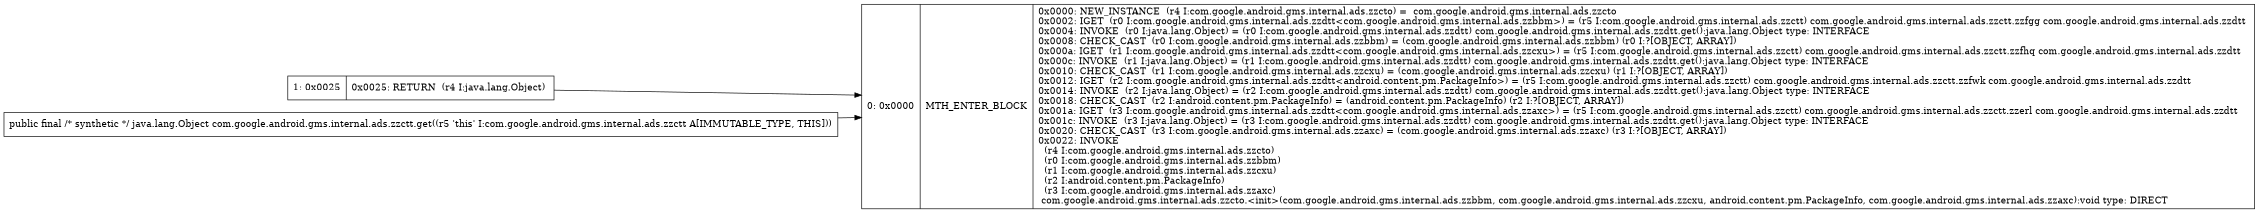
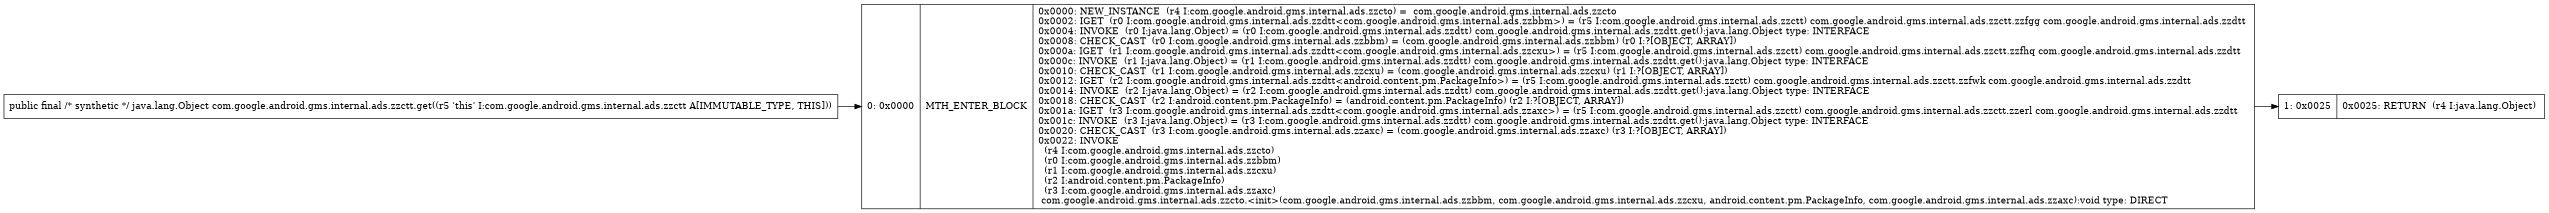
  digraph {
    rankdir=LR
    node [shape=record]
    n1 [label="{0\:\ 0x0000|MTH_ENTER_BLOCK\l|0x0000: NEW_INSTANCE  (r4 I:com.google.android.gms.internal.ads.zzcto) =  com.google.android.gms.internal.ads.zzcto \l0x0002: IGET  (r0 I:com.google.android.gms.internal.ads.zzdtt\<com.google.android.gms.internal.ads.zzbbm\>) = (r5 I:com.google.android.gms.internal.ads.zzctt) com.google.android.gms.internal.ads.zzctt.zzfgg com.google.android.gms.internal.ads.zzdtt \l0x0004: INVOKE  (r0 I:java.lang.Object) = (r0 I:com.google.android.gms.internal.ads.zzdtt) com.google.android.gms.internal.ads.zzdtt.get():java.lang.Object type: INTERFACE \l0x0008: CHECK_CAST  (r0 I:com.google.android.gms.internal.ads.zzbbm) = (com.google.android.gms.internal.ads.zzbbm) (r0 I:?[OBJECT, ARRAY]) \l0x000a: IGET  (r1 I:com.google.android.gms.internal.ads.zzdtt\<com.google.android.gms.internal.ads.zzcxu\>) = (r5 I:com.google.android.gms.internal.ads.zzctt) com.google.android.gms.internal.ads.zzctt.zzfhq com.google.android.gms.internal.ads.zzdtt \l0x000c: INVOKE  (r1 I:java.lang.Object) = (r1 I:com.google.android.gms.internal.ads.zzdtt) com.google.android.gms.internal.ads.zzdtt.get():java.lang.Object type: INTERFACE \l0x0010: CHECK_CAST  (r1 I:com.google.android.gms.internal.ads.zzcxu) = (com.google.android.gms.internal.ads.zzcxu) (r1 I:?[OBJECT, ARRAY]) \l0x0012: IGET  (r2 I:com.google.android.gms.internal.ads.zzdtt\<android.content.pm.PackageInfo\>) = (r5 I:com.google.android.gms.internal.ads.zzctt) com.google.android.gms.internal.ads.zzctt.zzfwk com.google.android.gms.internal.ads.zzdtt \l0x0014: INVOKE  (r2 I:java.lang.Object) = (r2 I:com.google.android.gms.internal.ads.zzdtt) com.google.android.gms.internal.ads.zzdtt.get():java.lang.Object type: INTERFACE \l0x0018: CHECK_CAST  (r2 I:android.content.pm.PackageInfo) = (android.content.pm.PackageInfo) (r2 I:?[OBJECT, ARRAY]) \l0x001a: IGET  (r3 I:com.google.android.gms.internal.ads.zzdtt\<com.google.android.gms.internal.ads.zzaxc\>) = (r5 I:com.google.android.gms.internal.ads.zzctt) com.google.android.gms.internal.ads.zzctt.zzerl com.google.android.gms.internal.ads.zzdtt \l0x001c: INVOKE  (r3 I:java.lang.Object) = (r3 I:com.google.android.gms.internal.ads.zzdtt) com.google.android.gms.internal.ads.zzdtt.get():java.lang.Object type: INTERFACE \l0x0020: CHECK_CAST  (r3 I:com.google.android.gms.internal.ads.zzaxc) = (com.google.android.gms.internal.ads.zzaxc) (r3 I:?[OBJECT, ARRAY]) \l0x0022: INVOKE  \l  (r4 I:com.google.android.gms.internal.ads.zzcto)\l  (r0 I:com.google.android.gms.internal.ads.zzbbm)\l  (r1 I:com.google.android.gms.internal.ads.zzcxu)\l  (r2 I:android.content.pm.PackageInfo)\l  (r3 I:com.google.android.gms.internal.ads.zzaxc)\l com.google.android.gms.internal.ads.zzcto.\<init\>(com.google.android.gms.internal.ads.zzbbm, com.google.android.gms.internal.ads.zzcxu, android.content.pm.PackageInfo, com.google.android.gms.internal.ads.zzaxc):void type: DIRECT \l}"]
    n2 [label="{1\:\ 0x0025|0x0025: RETURN  (r4 I:java.lang.Object) \l}"]
    n3 [label="{public final \/* synthetic *\/ java.lang.Object com.google.android.gms.internal.ads.zzctt.get((r5 'this' I:com.google.android.gms.internal.ads.zzctt A[IMMUTABLE_TYPE, THIS])) }"]
-   n2 -> n1
+   n1 -> n2
    n3 -> n1
  }
